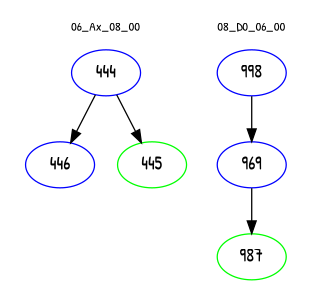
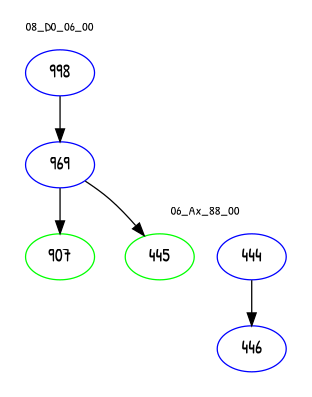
  digraph {
    fontname="Patrick Hand"
    node [color=blue fontname="Patrick Hand"]
    edge [color=black fontname="Patrick Hand"]
    n1 [label=444]
    n2 [label=446]
    n3 [color=green label=445]
    n4 [label=969]
-   n5 [color=green label=987]
+   n5 [color=green label=907]
    n6 [label=998]
    subgraph cluster_1 {
      color=white
      fontsize=10
-     label="06_Ax_08_00"
+     label="06_Ax_88_00"
      n1
      n2
      n3
    }
    subgraph cluster_2 {
      color=white
      fontsize=10
      label="08_D0_06_00"
      n4
      n5
      n6
    }
    n1 -> n2
-   n1 -> n3
+   n4 -> n3
    n4 -> n5
    n6 -> n4
  }
